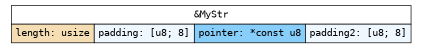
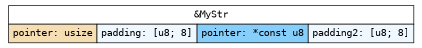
  digraph {
-   n1 [fontname=monospace label=< 			<table border='0' cellspacing='0' cellborder='1' cellpadding='5'> 				<tr> 					<td colspan='4'>&amp;MyStr</td> 				</tr> 				<tr> 					<td bgcolor='wheat'>length: usize</td> 					<td bgcolor='aliceblue'>padding: [u8; 8]</td> 					<td bgcolor='lightskyblue'>pointer: *const u8</td> 					<td bgcolor='aliceblue'>padding2: [u8; 8]</td> 				</tr> 			</table> 		> shape=none]
+   n1 [fontname=monospace label=< 			<table border='0' cellspacing='0' cellborder='1' cellpadding='5'> 				<tr> 					<td colspan='4'>&amp;MyStr</td> 				</tr> 				<tr> 					<td bgcolor='wheat'>pointer: usize</td> 					<td bgcolor='aliceblue'>padding: [u8; 8]</td> 					<td bgcolor='lightskyblue'>pointer: *const u8</td> 					<td bgcolor='aliceblue'>padding2: [u8; 8]</td> 				</tr> 			</table> 		> shape=none]
  }
